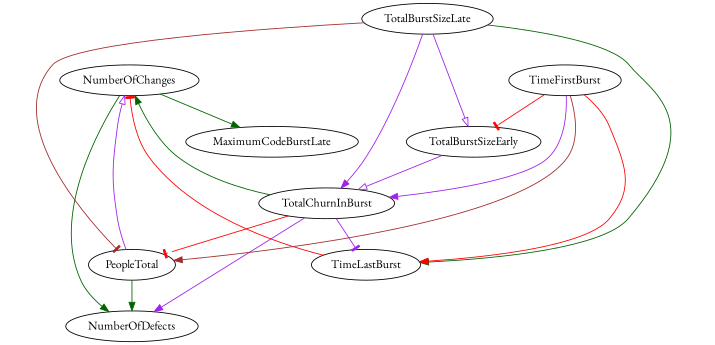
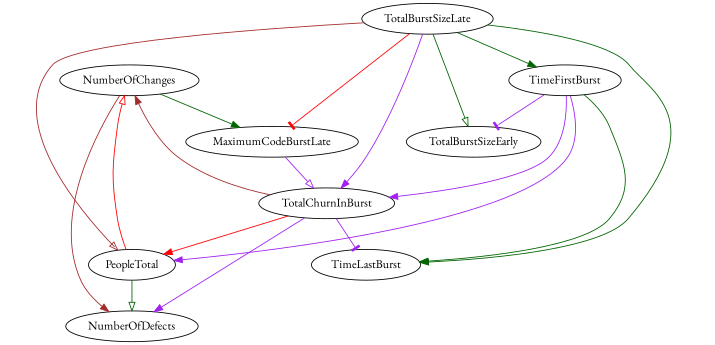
  digraph {
    fontname="EB Garamond"
    node [fontname="EB Garamond"]
    edge [arrowhead=normal color=purple fontname="EB Garamond"]
    NumberOfChanges
    NumberOfDefects
    MaximumCodeBurstLate
    TotalBurstSizeEarly
    TotalChurnInBurst
    TimeLastBurst
    PeopleTotal
    TotalBurstSizeLate
    TimeFirstBurst
-   NumberOfChanges -> NumberOfDefects [color=darkgreen]
+   NumberOfChanges -> NumberOfDefects [color=brown]
    NumberOfChanges -> MaximumCodeBurstLate [color=darkgreen]
-   TotalBurstSizeEarly -> TotalChurnInBurst [arrowhead=onormal]
-   TotalChurnInBurst -> NumberOfChanges [color=darkgreen]
+   MaximumCodeBurstLate -> TotalChurnInBurst [arrowhead=onormal]
+   TotalChurnInBurst -> NumberOfChanges [color=brown]
    TotalChurnInBurst -> NumberOfDefects
    TotalChurnInBurst -> TimeLastBurst [arrowhead=tee]
-   TotalChurnInBurst -> PeopleTotal [arrowhead=tee color=red]
-   TimeLastBurst -> NumberOfChanges [arrowhead=tee color=red]
-   PeopleTotal -> NumberOfChanges [arrowhead=onormal]
-   PeopleTotal -> NumberOfDefects [color=darkgreen]
-   TotalBurstSizeLate -> TotalBurstSizeEarly [arrowhead=onormal]
+   TotalChurnInBurst -> PeopleTotal [color=red]
+   PeopleTotal -> NumberOfChanges [arrowhead=onormal color=red]
+   PeopleTotal -> NumberOfDefects [arrowhead=onormal color=darkgreen]
+   TotalBurstSizeLate -> MaximumCodeBurstLate [arrowhead=tee color=red]
+   TotalBurstSizeLate -> TotalBurstSizeEarly [arrowhead=onormal color=darkgreen]
    TotalBurstSizeLate -> TotalChurnInBurst
    TotalBurstSizeLate -> TimeLastBurst [color=darkgreen]
-   TotalBurstSizeLate -> PeopleTotal [arrowhead=tee color=brown]
-   TimeFirstBurst -> TotalBurstSizeEarly [arrowhead=tee color=red]
+   TotalBurstSizeLate -> PeopleTotal [arrowhead=onormal color=brown]
+   TotalBurstSizeLate -> TimeFirstBurst [color=darkgreen]
+   TimeFirstBurst -> TotalBurstSizeEarly [arrowhead=tee]
    TimeFirstBurst -> TotalChurnInBurst
-   TimeFirstBurst -> TimeLastBurst [color=red]
-   TimeFirstBurst -> PeopleTotal [color=brown]
+   TimeFirstBurst -> TimeLastBurst [color=darkgreen]
+   TimeFirstBurst -> PeopleTotal
  }
